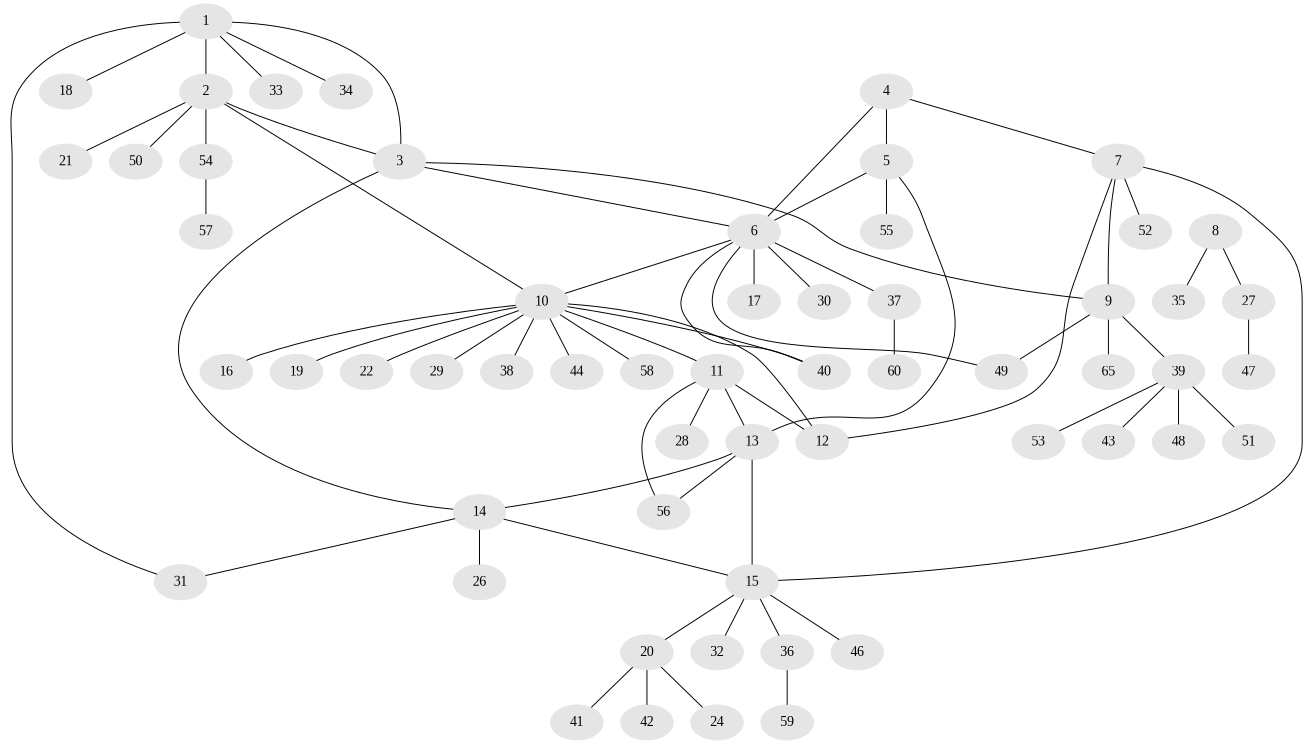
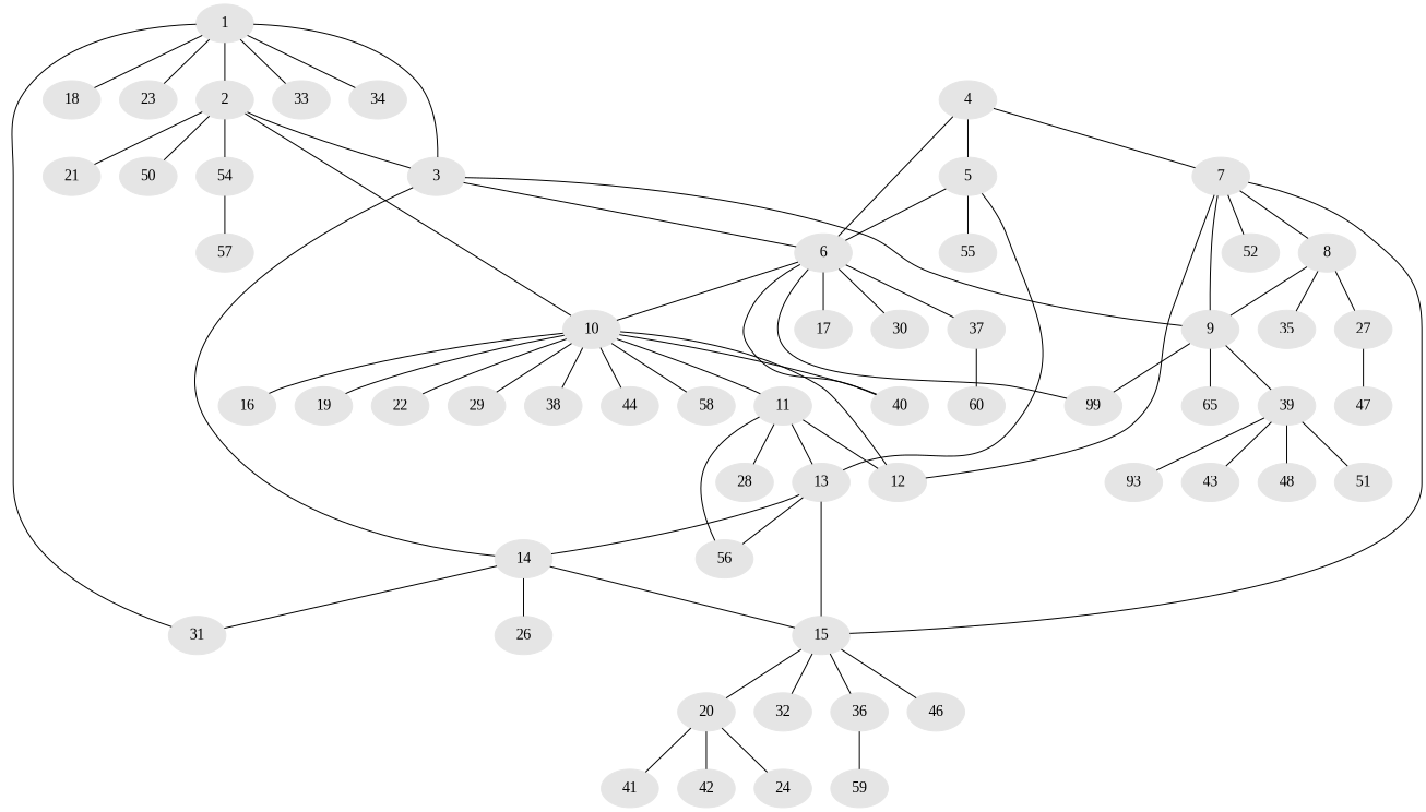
  graph {
    fontname="Liberation Serif"
    node [color=gray90 fontname="Liberation Serif" style=filled]
    edge [fontname="Liberation Serif"]
    1
    2
    3
    18
+   23
    31
    33
    34
    10
    21
    50
    54
    6
    9
    14
    40
    12
    11
    16
    19
    22
    29
    38
    44
    58
    57
    17
    30
    37
-   49
+   49 [label=99]
    n31 [label=65]
    39
    15
    26
    4
    5
    7
    13
    55
    8
    52
    56
    60
    27
    35
    20
    32
    36
    46
    47
    43
    48
    51
-   53
+   53 [label=93]
    28
    24
    41
    42
    59
    1 -- 2
    1 -- 3
    1 -- 18
+   1 -- 23
    1 -- 31
    1 -- 33
    1 -- 34
    2 -- 3
    2 -- 10
    2 -- 21
    2 -- 50
    2 -- 54
    3 -- 6
    3 -- 9
    3 -- 14
    10 -- 40
    10 -- 12
    10 -- 11
    10 -- 16
    10 -- 19
    10 -- 22
    10 -- 29
    10 -- 38
    10 -- 44
    10 -- 58
    54 -- 57
    6 -- 10
    6 -- 40
    6 -- 17
    6 -- 30
    6 -- 37
    6 -- 49
    9 -- 49
    9 -- n31
    9 -- 39
    14 -- 31
    14 -- 15
    14 -- 26
    11 -- 12
    11 -- 13
    11 -- 56
    11 -- 28
    37 -- 60
    39 -- 43
    39 -- 48
    39 -- 51
    39 -- 53
    15 -- 20
    15 -- 32
    15 -- 36
    15 -- 46
    4 -- 6
    4 -- 5
    4 -- 7
    5 -- 6
    5 -- 13
    5 -- 55
    7 -- 9
    7 -- 12
    7 -- 15
+   7 -- 8
    7 -- 52
    13 -- 14
    13 -- 15
    13 -- 56
+   8 -- 9
    8 -- 27
    8 -- 35
    27 -- 47
    20 -- 24
    20 -- 41
    20 -- 42
    36 -- 59
  }
